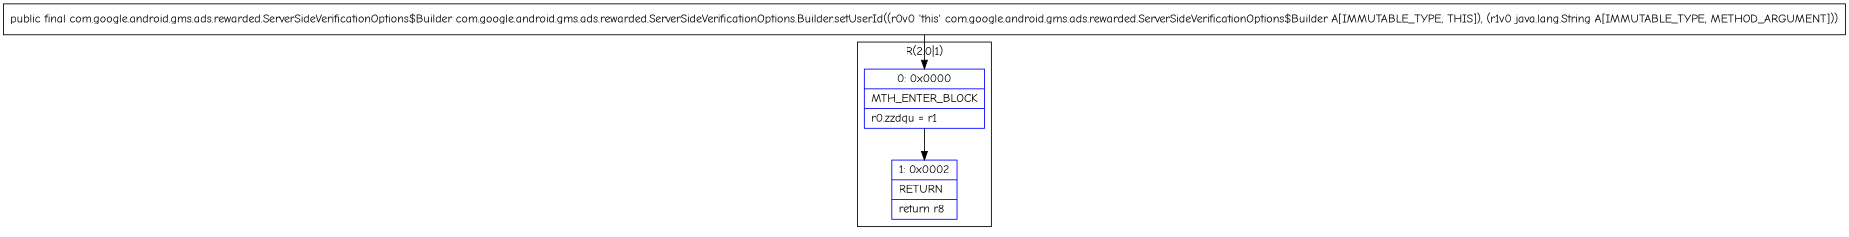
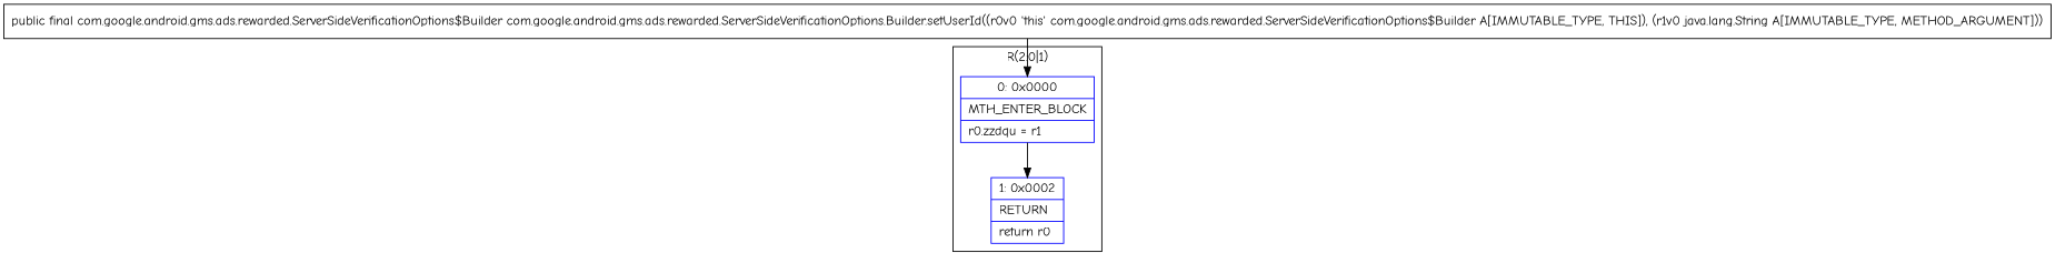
  digraph {
    fontname="Comic Neue"
    node [color=blue shape=record fontname="Comic Neue"]
    edge [fontname="Comic Neue"]
    n1 [label="{0\:\ 0x0000|MTH_ENTER_BLOCK\l|r0.zzdqu = r1\l}"]
-   n2 [label="{1\:\ 0x0002|RETURN\l|return r8\l}"]
+   n2 [label="{1\:\ 0x0002|RETURN\l|return r0\l}"]
    n3 [label="{public final com.google.android.gms.ads.rewarded.ServerSideVerificationOptions$Builder com.google.android.gms.ads.rewarded.ServerSideVerificationOptions.Builder.setUserId((r0v0 'this' com.google.android.gms.ads.rewarded.ServerSideVerificationOptions$Builder A[IMMUTABLE_TYPE, THIS]), (r1v0 java.lang.String A[IMMUTABLE_TYPE, METHOD_ARGUMENT])) }" color=""]
    subgraph cluster_1 {
      label="R(2:0|1)"
      n1
      n2
    }
    n1 -> n2
    n3 -> n1
  }
